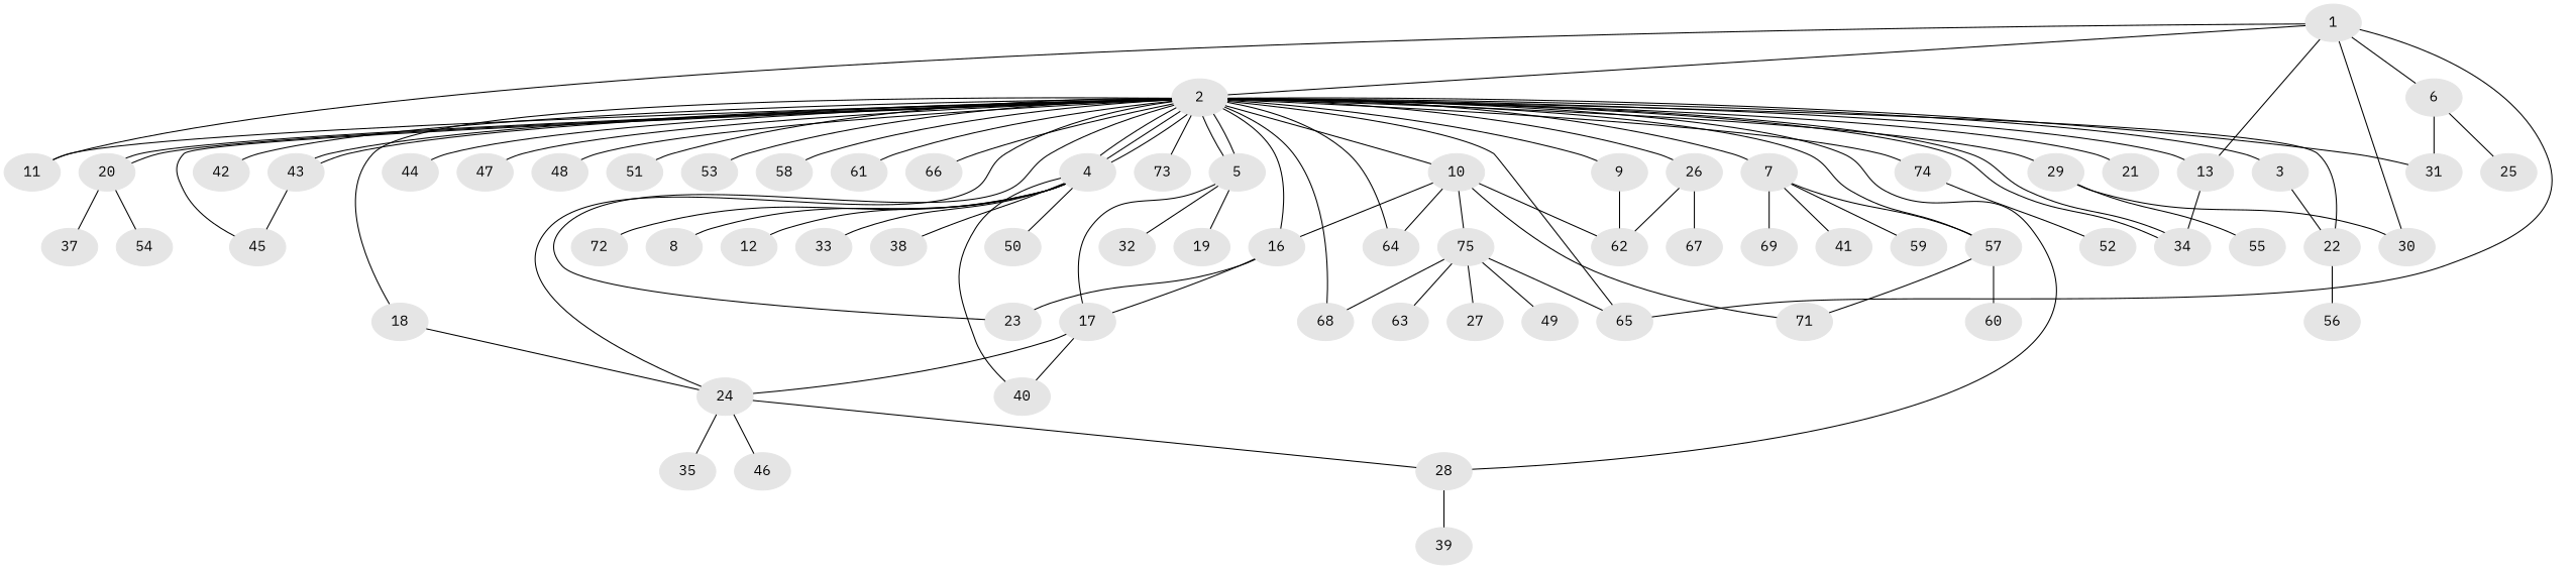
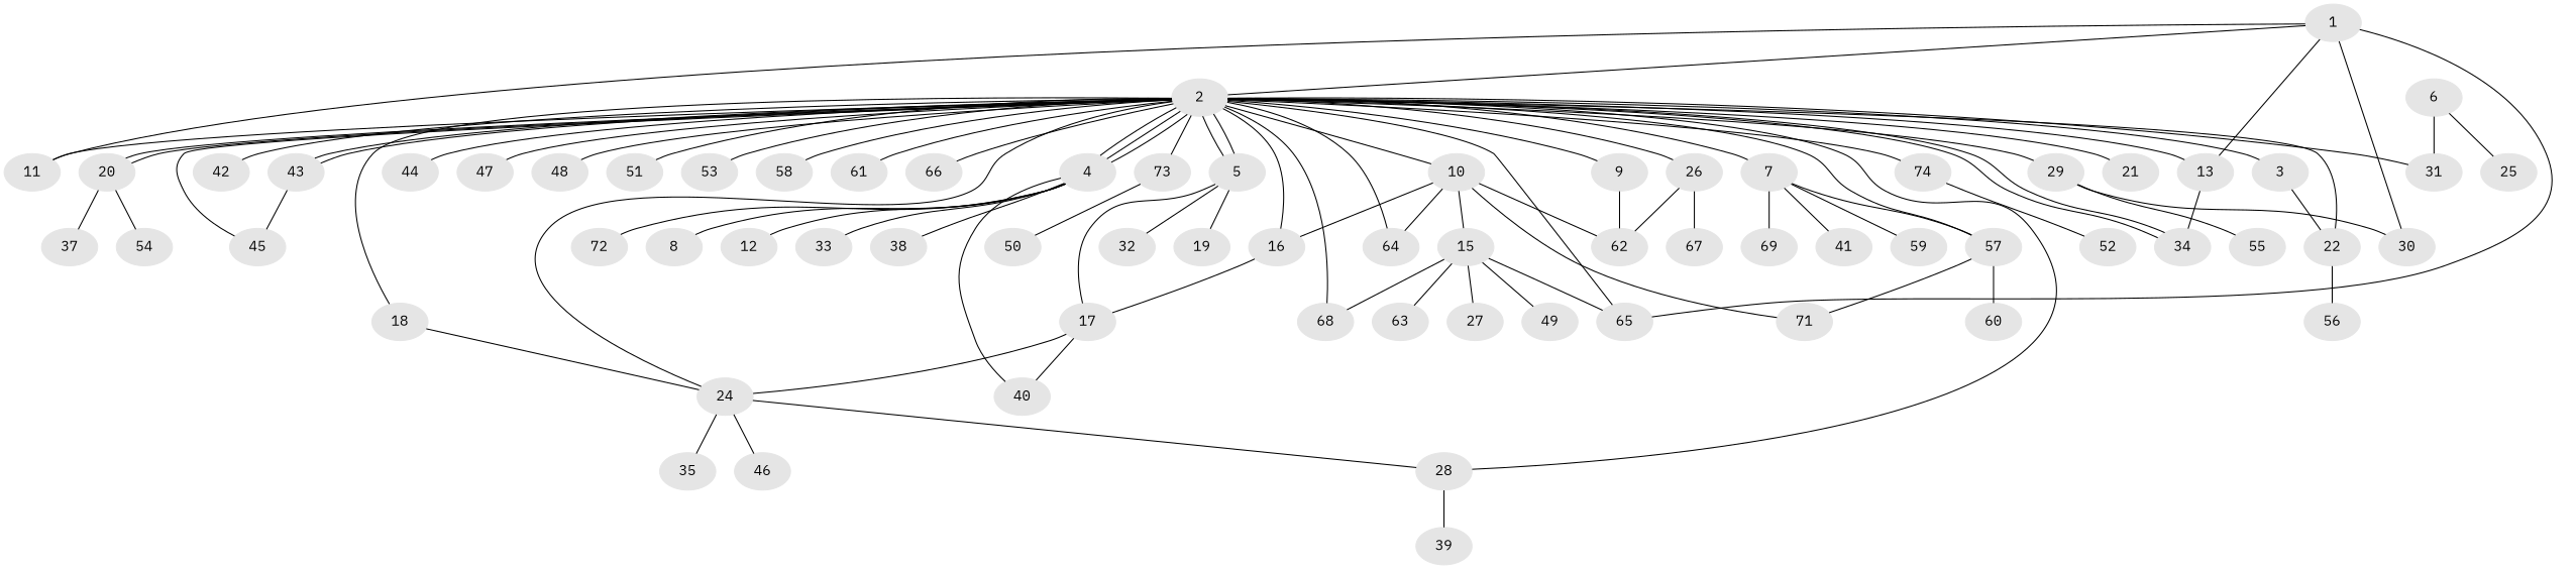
  graph {
    fontname="IBM Plex Mono"
    node [color=gray90 fontname="IBM Plex Mono" style=filled]
    edge [fontname="IBM Plex Mono"]
    1
    2
    6
    11
    13
    65
    30
    3
    4
    5
    7
    9
    10
    n14 [label=74]
    16
    18
    20
    21
    22
-   23
    24
    26
    28
    29
    31
    34
    42
    43
    44
    45
    47
    48
    51
    53
    57
    58
    61
    64
    66
    68
    n41 [label=73]
    25
    8
    12
    33
    38
    40
    50
    72
    17
    19
    32
    41
    59
    69
    62
-   15 [label=75]
+   15
    71
    52
    37
    54
    56
    35
    46
    67
    39
    55
    60
    27
    49
    63
    1 -- 2
-   1 -- 6
    1 -- 11
    1 -- 13
    1 -- 65
    1 -- 30
    2 -- 11
    2 -- 13
    2 -- 65
    2 -- 3
    2 -- 4
    2 -- 4
    2 -- 4
    2 -- 5
    2 -- 5
    2 -- 7
    2 -- 9
    2 -- 10
    2 -- n14
    2 -- 16
    2 -- 18
    2 -- 20
    2 -- 20
    2 -- 21
    2 -- 22
-   2 -- 23
    2 -- 24
    2 -- 26
    2 -- 28
    2 -- 29
    2 -- 31
    2 -- 34
    2 -- 34
    2 -- 42
    2 -- 43
    2 -- 43
    2 -- 44
    2 -- 45
    2 -- 47
    2 -- 48
    2 -- 51
    2 -- 53
    2 -- 57
    2 -- 58
    2 -- 61
    2 -- 64
    2 -- 66
    2 -- 68
    2 -- n41
    6 -- 31
    6 -- 25
    13 -- 34
    3 -- 22
    4 -- 8
    4 -- 12
    4 -- 33
    4 -- 38
    4 -- 40
-   4 -- 50
+   n41 -- 50
    4 -- 72
    5 -- 17
    5 -- 19
    5 -- 32
    7 -- 57
    7 -- 41
    7 -- 59
    7 -- 69
    9 -- 62
    10 -- 16
    10 -- 64
    10 -- 62
    10 -- 15
    10 -- 71
    n14 -- 52
-   16 -- 23
    16 -- 17
    18 -- 24
    20 -- 37
    20 -- 54
    22 -- 56
    24 -- 28
    24 -- 35
    24 -- 46
    26 -- 62
    26 -- 67
    28 -- 39
    29 -- 30
    29 -- 55
    43 -- 45
    57 -- 71
    57 -- 60
    17 -- 24
    17 -- 40
    15 -- 65
    15 -- 68
    15 -- 27
    15 -- 49
    15 -- 63
  }
